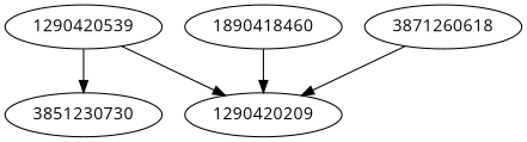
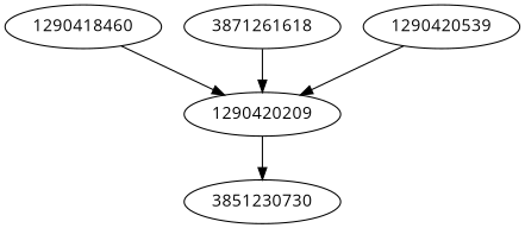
  strict digraph {
    fontname="Open Sans"
    node [fontname="Open Sans"]
    edge [fontname="Open Sans"]
    n1 [label=3851230730]
    1290420209
-   1290418460 [label=1890418460]
-   3871261618 [label=3871260618]
+   1290418460
+   3871261618
    1290420539
-   1290420539 -> n1
+   1290420209 -> n1
    1290418460 -> 1290420209
    3871261618 -> 1290420209
    1290420539 -> 1290420209
  }
